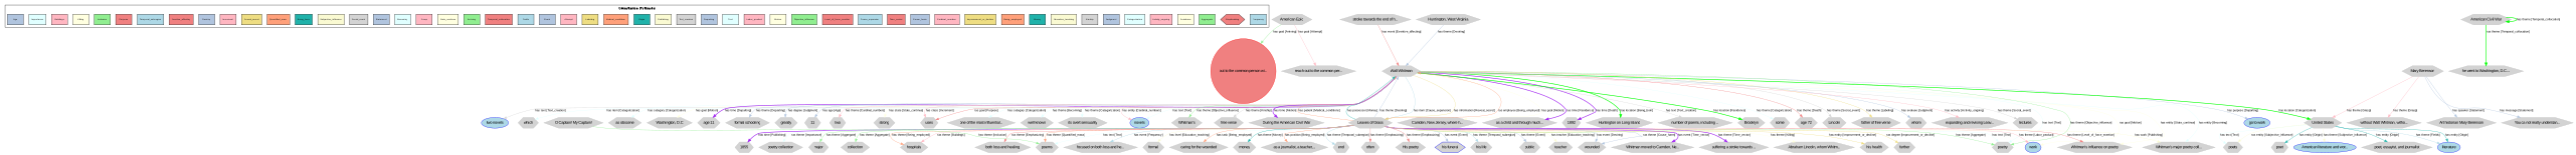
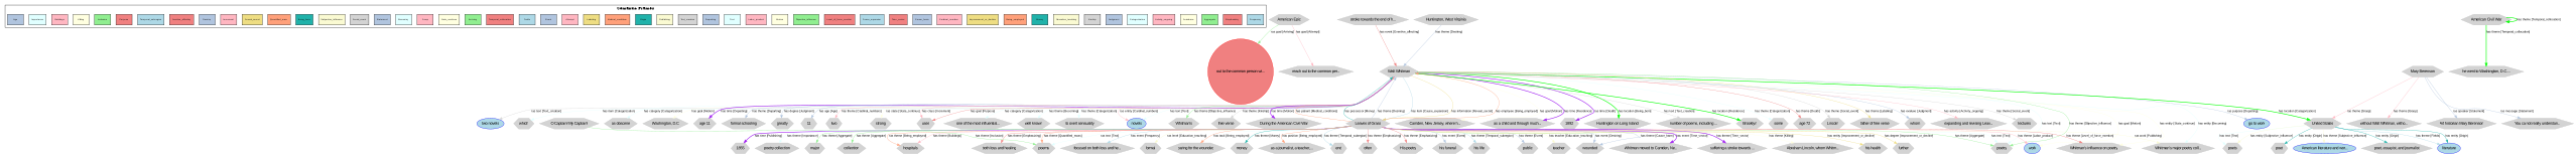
  digraph {
    bgcolor=white
    compound=true
    rankdir=TB
    node [fillcolor=lightgray fontname=Arial fontsize=12 shape=hexagon style=filled color=gray]
    edge [color=lightcyan fontname=Arial fontsize=10 penwidth=1]
    n1 [fillcolor=lightblue fontsize=8 label=Frequency shape=box color=""]
-   n2 [fillcolor=lightcoral fontsize=8 label=Emphasizing color=""]
+   n2 [fillcolor=lightcoral fontsize=8 label=Emphasizing shape=box color=""]
    n3 [fillcolor=lightgreen fontsize=8 label=Aggregate shape=box color=""]
    n4 [fillcolor=lightyellow fontsize=8 label=Residence shape=box color=""]
    n5 [fillcolor=lightpink fontsize=8 label=Activity_ongoing shape=box color=""]
    n6 [fillcolor=lightcyan fontsize=8 label=Categorization shape=box color=""]
    n7 [fillcolor=lightsteelblue fontsize=8 label=Judgment shape=box color=""]
    n8 [fontsize=8 label=Kinship shape=box color=""]
    n9 [fillcolor=lightgoldenrodyellow fontsize=8 label=Education_teaching shape=box color=""]
    n10 [fillcolor=lightseagreen fontsize=8 label=Money shape=box color=""]
    n11 [fillcolor=lightsalmon fontsize=8 label=Being_employed shape=box color=""]
    n12 [fillcolor=lightgoldenrod fontsize=8 label=Improvement_or_decline shape=box color=""]
    n13 [fillcolor=lightpink fontsize=8 label=Cardinal_numbers shape=box color=""]
    n14 [fillcolor=lightsteelblue fontsize=8 label=Cause_harm shape=box color=""]
    n15 [fillcolor=lightcoral fontsize=8 label=Time_vector shape=box color=""]
    n16 [fillcolor=lightblue fontsize=8 label=Cause_expansion shape=box color=""]
    n17 [fillcolor=lightcoral fontsize=8 label=Level_of_force_exertion shape=box color=""]
    n18 [fillcolor=lightgreen fontsize=8 label=Objective_influence shape=box color=""]
    n19 [fillcolor=lightyellow fontsize=8 label=Motion shape=box color=""]
    n20 [fillcolor=lightpink fontsize=8 label=Labor_product shape=box color=""]
    n21 [fillcolor=lightcyan fontsize=8 label=Text shape=box color=""]
    n22 [fillcolor=lightsteelblue fontsize=8 label=Departing shape=box color=""]
    n23 [fontsize=8 label=Text_creation shape=box color=""]
    n24 [fillcolor=lightgoldenrodyellow fontsize=8 label=Publishing shape=box color=""]
    n25 [fillcolor=lightseagreen fontsize=8 label=Origin shape=box color=""]
    n26 [fillcolor=lightsalmon fontsize=8 label=Medical_conditions shape=box color=""]
    n27 [fillcolor=lightgoldenrod fontsize=8 label=Labeling shape=box color=""]
    n28 [fillcolor=lightpink fontsize=8 label=Attempt shape=box color=""]
    n29 [fillcolor=lightsteelblue fontsize=8 label=Event shape=box color=""]
    n30 [fillcolor=lightblue fontsize=8 label=Fields shape=box color=""]
    n31 [fillcolor=lightcoral fontsize=8 label=Temporal_collocation shape=box color=""]
    n32 [fillcolor=lightgreen fontsize=8 label=Arriving shape=box color=""]
    n33 [fillcolor=lightyellow fontsize=8 label=State_continue shape=box color=""]
    n34 [fillcolor=lightpink fontsize=8 label=Grasp shape=box color=""]
    n35 [fillcolor=lightcyan fontsize=8 label=Becoming shape=box color=""]
    n36 [fillcolor=lightsteelblue fontsize=8 label=Statement shape=box color=""]
    n37 [fontsize=8 label=Social_event shape=box color=""]
    n38 [fillcolor=lightgoldenrodyellow fontsize=8 label=Subjective_influence shape=box color=""]
    n39 [fillcolor=lightseagreen fontsize=8 label=Being_born shape=box color=""]
    n40 [fillcolor=lightsalmon fontsize=8 label=Quantified_mass shape=box color=""]
    n41 [fillcolor=lightgoldenrod fontsize=8 label=Reveal_secret shape=box color=""]
    n42 [fillcolor=lightpink fontsize=8 label=Increment shape=box color=""]
    n43 [fillcolor=lightsteelblue fontsize=8 label=Desiring shape=box color=""]
    n44 [fillcolor=lightcoral fontsize=8 label=Eventive_affecting shape=box color=""]
    n45 [fillcolor=lightblue fontsize=8 label=Temporal_subregion shape=box color=""]
    n46 [fillcolor=lightcoral fontsize=8 label=Purpose shape=box color=""]
    n47 [fillcolor=lightgreen fontsize=8 label=Inclusion shape=box color=""]
    n48 [fillcolor=lightyellow fontsize=8 label=Killing shape=box color=""]
    n49 [fillcolor=lightpink fontsize=8 label=Buildings shape=box color=""]
    n50 [fillcolor=lightcyan fontsize=8 label=Importance shape=box color=""]
    n51 [fillcolor=lightsteelblue fontsize=8 label=Age shape=box color=""]
    n52 [color=red fillcolor=lightcoral label="out to the common person wi..." shape=circle]
    n53 [color=blue fillcolor=lightblue label=literature shape=ellipse]
    n54 [color=blue fillcolor=lightblue label="American literature and wor..." shape=ellipse]
    n55 [color=blue fillcolor=lightblue label=work shape=ellipse]
    n56 [color=blue fillcolor=lightblue label=novels shape=ellipse]
    n57 [color=blue fillcolor=lightblue label="go to work" shape=ellipse]
    n58 [color=blue fillcolor=lightblue label="two novels" shape=ellipse]
    n59 [label="Walt Whitman"]
    n60 [label=which]
    n61 [label="as obscene"]
    n62 [label="Washington, D.C"]
    n63 [label="age 11"]
    n64 [label="formal schooling"]
    n65 [label=greatly]
    n66 [label=11]
    n67 [label=two]
    n68 [label="Whitman's influence on poetry"]
    n69 [label=strong]
    n70 [label=poetry]
    n71 [label=uses]
    n72 [label="one of the most influential..."]
    n73 [label="well known"]
    n74 [label="its overt sensuality"]
    n75 [label="Whitman's"]
    n76 [label="free verse"]
    n77 [label="Whitman's major poetry coll..."]
    n78 [label="During the American Civil War"]
    n79 [label="Camden, New Jersey, where h..."]
    n80 [label="as a child and through much..."]
    n81 [label=1892]
    n82 [label="Huntington on Long Island"]
    n83 [label="number of poems, including ..."]
    n84 [label="United States"]
    n85 [label=Brooklyn]
    n86 [label=some]
    n87 [label="Leaves of Grass"]
    n88 [label="age 72"]
    n89 [label=Lincoln]
    n90 [label="father of free verse"]
    n91 [label=whom]
    n92 [label="expanding and revising Leav..."]
    n93 [label=lectures]
    n94 [label="poet, essayist, and journalist"]
    n95 [label=poets]
    n96 [label=poet]
    n97 [label=often]
    n98 [label="both loss and healing"]
    n99 [label=poems]
    n100 [label="focused on both loss and he..."]
    n101 [label=formal]
    n102 [label="caring for the wounded"]
    n103 [label=money]
    n104 [label="as a journalist, a teacher,..."]
    n105 [label=end]
    n106 [label="His poetry"]
-   n107 [color=blue label="his funeral"]
+   n107 [label="his funeral"]
    n108 [label="his life"]
    n109 [label=public]
    n110 [label=teacher]
    n111 [label=wounded]
    n112 [label="Whitman moved to Camden, Ne..."]
    n113 [label="suffering a stroke towards ..."]
    n114 [label="Abraham Lincoln, whom Whitm..."]
    n115 [label="his health"]
    n116 [label=further]
    n117 [label=1855]
    n118 [label="poetry collection"]
    n119 [label=major]
    n120 [label=collection]
    n121 [label=hospitals]
    n122 [label="stroke towards the end of h..."]
    n123 [label="reach out to the common per..."]
    n124 [label="he went to Washington, D.C...."]
    n125 [label="O Captain! My Captain!"]
    n126 [label="without Walt Whitman, witho..."]
    n127 [label="American Epic"]
    n128 [label="Huntington, West Virginia"]
    n129 [label="American Civil War"]
    n130 [label="Art historian Mary Berenson"]
    n131 [label="You ca not really understan..."]
    n132 [label="Mary Berenson"]
    subgraph cluster_1 {
      subgraph sub_2 {
        color=red
        fillcolor=lightcoral
        label=People
        style=filled
      }
    }
    subgraph cluster_3 {
      subgraph sub_4 {
        color=green
        fillcolor=lightgreen
        label=Locations
        style=filled
      }
    }
    subgraph cluster_5 {
      subgraph sub_6 {
        color=orange
        fillcolor=lightyellow
        label=Events
        style=filled
      }
    }
    subgraph cluster_7 {
      subgraph sub_8 {
        color=blue
        fillcolor=lightblue
        label=Concepts
        style=filled
      }
    }
    subgraph cluster_9 {
      subgraph sub_10 {
        color=gray
        fillcolor=lightgray
        label=Other
        style=filled
      }
    }
    subgraph cluster_11 {
      color=black
      fillcolor=white
      label="Semantic Frames"
      rank=sink
      style=filled
      n1
      n2
      n3
      n4
      n5
      n6
      n7
      n8
      n9
      n10
      n11
      n12
      n13
      n14
      n15
      n16
      n17
      n18
      n19
      n20
      n21
      n22
      n23
      n24
      n25
      n26
      n27
      n28
      n29
      n30
      n31
      n32
      n33
      n34
      n35
      n36
      n37
      n38
      n39
      n40
      n41
      n42
      n43
      n44
      n45
      n46
      n47
      n48
      n49
      n50
      n51
    }
    n59 -> n55 [color=lightyellow label="has goal [Motion]"]
    n59 -> n56 [label="has text [Text]"]
    n59 -> n56 [color=lightpink label="has entity [Cardinal_numbers]"]
    n59 -> n57 [color=lightsteelblue label="has purpose [Departing]"]
    n59 -> n58 [color=lightgray label="has text [Text_creation]"]
    n59 -> n60 [label="has item [Categorization]"]
    n59 -> n61 [label="has category [Categorization]"]
    n59 -> n62 [color=lightyellow label="has goal [Motion]"]
    n59 -> n63 [color=purple label="has time [Departing]" penwidth=2]
    n59 -> n64 [color=lightsteelblue label="has theme [Departing]"]
    n59 -> n65 [color=lightsteelblue label="has degree [Judgment]"]
    n59 -> n66 [color=lightsteelblue label="has age [Age]"]
    n59 -> n67 [color=lightpink label="has theme [Cardinal_numbers]"]
    n59 -> n68 [color=lightyellow label="has entity [State_continue]"]
    n59 -> n69 [color=lightyellow label="has state [State_continue]"]
    n59 -> n70 [color=lightgreen label="has theme [Objective_influence]"]
    n59 -> n70 [label="has text [Text]"]
    n59 -> n71 [color=lightpink label="has class [Increment]"]
    n59 -> n71 [color=lightcoral label="has goal [Purpose]"]
    n59 -> n72 [label="has category [Categorization]"]
    n59 -> n73 [label="has theme [Becoming]"]
    n59 -> n74 [label="has theme [Categorization]"]
    n59 -> n75 [color=lightgreen label="has theme [Objective_influence]"]
    n59 -> n76 [color=lightgray label="has theme [Kinship]"]
    n59 -> n77 [label="has entity [Becoming]"]
    n59 -> n78 [color=purple label="has time [Motion]" penwidth=2]
    n59 -> n79 [color=lightyellow label="has goal [Motion]"]
    n59 -> n80 [color=purple label="has time [Residence]" penwidth=2]
    n59 -> n81 [color=purple label="has time [Death]" penwidth=2]
    n59 -> n82 [color=green label="has location [Being_born]" penwidth=2]
    n59 -> n83 [color=lightgray label="has text [Text_creation]"]
    n59 -> n84 [color=green label="has location [Categorization]" penwidth=2]
    n59 -> n85 [color=green label="has location [Residence]" penwidth=2]
    n59 -> n86 [label="has theme [Categorization]"]
    n59 -> n87 [color=lightblue label="has item [Cause_expansion]"]
    n59 -> n87 [color=lightgoldenrod label="has information [Reveal_secret]"]
    n59 -> n88 [color=lightcoral label="has theme [Death]"]
    n59 -> n89 [color=lightgray label="has theme [Social_event]"]
    n59 -> n90 [color=lightgoldenrod label="has theme [Labeling]"]
    n59 -> n91 [color=lightsteelblue label="has evaluee [Judgment]"]
    n59 -> n92 [color=lightpink label="has activity [Activity_ongoing]"]
    n59 -> n93 [color=lightgray label="has theme [Social_event]"]
    n84 -> n53 [color=lightseagreen label="has entity [Origin]"]
    n84 -> n53 [color=lightblue label="has theme [Fields]"]
    n84 -> n54 [color=lightgoldenrodyellow label="has theme [Subjective_influence]"]
    n84 -> n94 [color=lightseagreen label="has entity [Origin]"]
    n84 -> n95 [label="has text [Text]"]
    n84 -> n95 [color=lightgoldenrodyellow label="has entity [Subjective_influence]"]
    n84 -> n96 [color=lightseagreen label="has entity [Origin]"]
    n87 -> n55 [color=lightpink label="has theme [Labor_product]"]
    n87 -> n59 [color=lightsalmon label="has employee [Being_employed]"]
    n87 -> n59 [color=lightsalmon label="has patient [Medical_conditions]"]
    n87 -> n59 [color=lightseagreen label="has possessor [Money]"]
    n87 -> n59 [color=lightsteelblue label="has theme [Desiring]"]
    n87 -> n68 [color=lightcoral label="has theme [Level_of_force_exertion]"]
    n87 -> n70 [color=lightgreen label="has theme [Aggregate]"]
    n87 -> n70 [label="has text [Text]"]
    n87 -> n77 [color=lightgoldenrodyellow label="has work [Publishing]"]
    n87 -> n97 [color=lightcoral label="has theme [Emphasizing]"]
    n87 -> n98 [color=lightcoral label="has theme [Emphasizing]"]
    n87 -> n99 [label="has text [Text]"]
    n87 -> n99 [color=lightsalmon label="has theme [Quantified_mass]"]
    n87 -> n100 [color=lightblue label="has event [Frequency]"]
    n87 -> n101 [color=lightgoldenrodyellow label="has level [Education_teaching]"]
    n87 -> n102 [color=lightsalmon label="has task [Being_employed]"]
    n87 -> n103 [color=lightseagreen label="has theme [Money]"]
    n87 -> n104 [color=lightsalmon label="has position [Being_employed]"]
    n87 -> n105 [color=lightblue label="has theme [Temporal_subregion]"]
    n87 -> n106 [color=lightcoral label="has theme [Emphasizing]"]
    n87 -> n107 [color=lightsteelblue label="has event [Event]"]
    n87 -> n108 [color=lightblue label="has theme [Temporal_subregion]"]
    n87 -> n109 [color=lightsteelblue label="has theme [Event]"]
    n87 -> n110 [color=lightgoldenrodyellow label="has teacher [Education_teaching]"]
    n87 -> n111 [color=lightsteelblue label="has theme [Cause_harm]"]
    n87 -> n111 [color=lightsteelblue label="has event [Desiring]"]
    n87 -> n112 [color=purple label="has event [Time_vector]" penwidth=2]
    n87 -> n113 [color=purple label="has theme [Time_vector]" penwidth=2]
    n87 -> n114 [color=lightyellow label="has theme [Killing]"]
    n87 -> n115 [color=lightgoldenrod label="has entity [Improvement_or_decline]"]
    n87 -> n116 [color=lightgoldenrod label="has degree [Improvement_or_decline]"]
    n87 -> n117 [color=purple label="has time [Publishing]" penwidth=2]
    n87 -> n118 [label="has theme [Importance]"]
    n87 -> n119 [color=lightgreen label="has theme [Aggregate]"]
    n87 -> n120 [color=lightgreen label="has theme [Aggregate]"]
    n87 -> n121 [color=lightsalmon label="has theme [Being_employed]"]
    n87 -> n121 [color=lightpink label="has theme [Buildings]"]
    n122 -> n59 [color=lightcoral label="has event [Eventive_affecting]"]
    n125 -> n99 [color=lightgreen label="has theme [Inclusion]"]
    n127 -> n52 [color=lightgreen label="has goal [Arriving]"]
    n127 -> n123 [color=lightpink label="has goal [Attempt]"]
    n128 -> n59 [color=lightsteelblue label="has theme [Desiring]"]
    n129 -> n124 [color=green label="has theme [Temporal_collocation]" penwidth=2]
    n129 -> n129 [color=green label="has theme [Temporal_collocation]" penwidth=2]
    n132 -> n84 [color=lightpink label="has theme [Grasp]"]
    n132 -> n126 [color=lightpink label="has theme [Grasp]"]
    n132 -> n130 [color=lightsteelblue label="has speaker [Statement]"]
    n132 -> n131 [color=lightsteelblue label="has message [Statement]"]
  }
